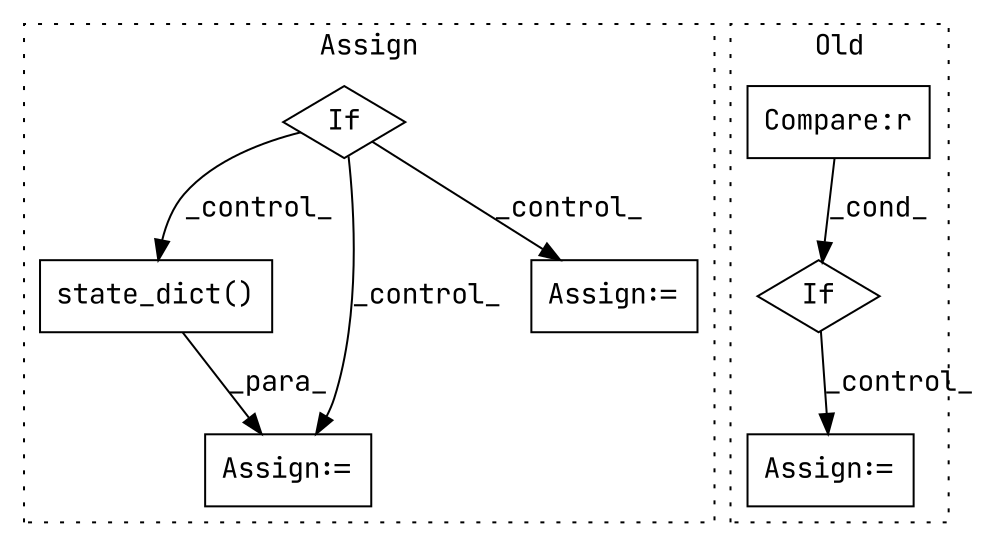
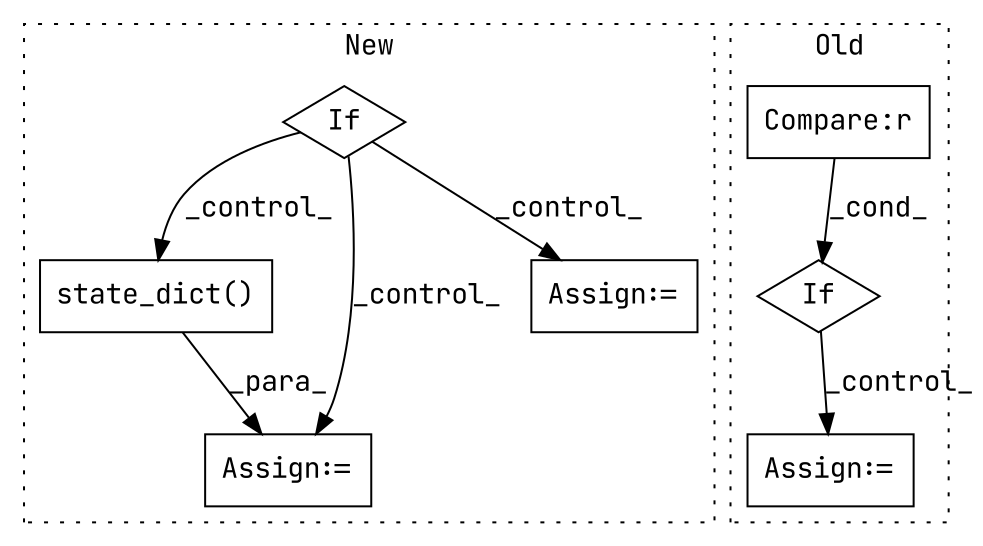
  digraph {
    fontname="JetBrains Mono"
    node [a=68 l=3 s=2993 shape=box fontname="JetBrains Mono"]
    edge [fontname="JetBrains Mono"]
    n1 [a=75 l=20 label="state_dict()" s=3340]
    n2 [label="Assign:=" s=3523]
    n3 [a=96 label=If s=2460 shape=diamond]
    n4 [label="Assign:=" s=3390]
    n5 [a=96 l=0 label=If shape=diamond]
    n6 [a=40 l=25 label="Compare:r"]
    n7 [label="Assign:=" s=3202]
    subgraph cluster_1 {
-     label=Assign
+     label=New
      style=dotted
      n1
      n2
      n3
      n4
    }
    subgraph cluster_2 {
      label=Old
      style=dotted
      n5
      n6
      n7
    }
    n1 -> n2 [label=_para_]
    n3 -> n1 [label=_control_]
    n3 -> n2 [label=_control_]
    n3 -> n4 [label=_control_]
    n5 -> n7 [label=_control_]
    n6 -> n5 [label=_cond_]
  }
